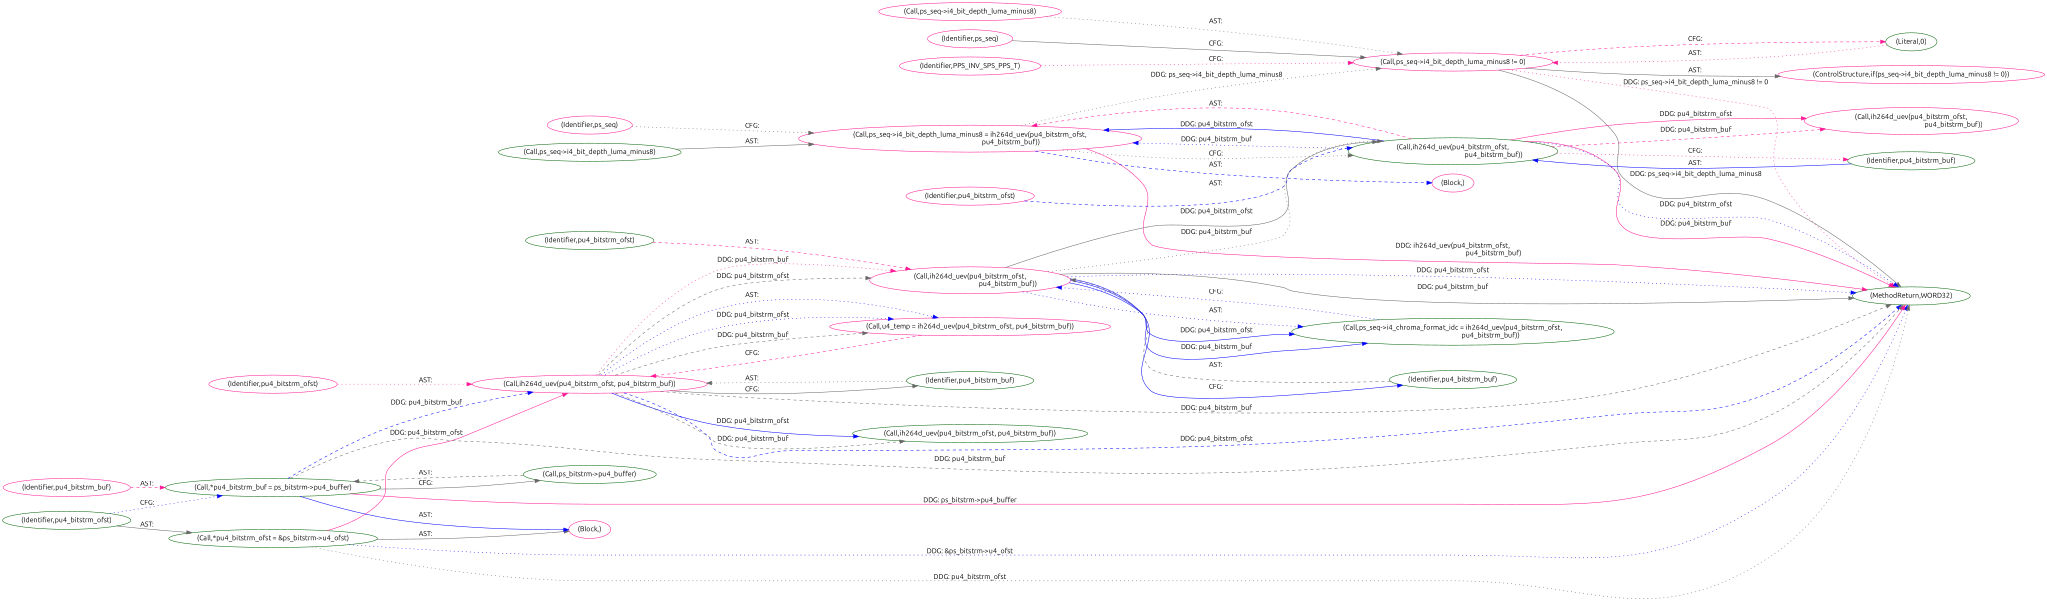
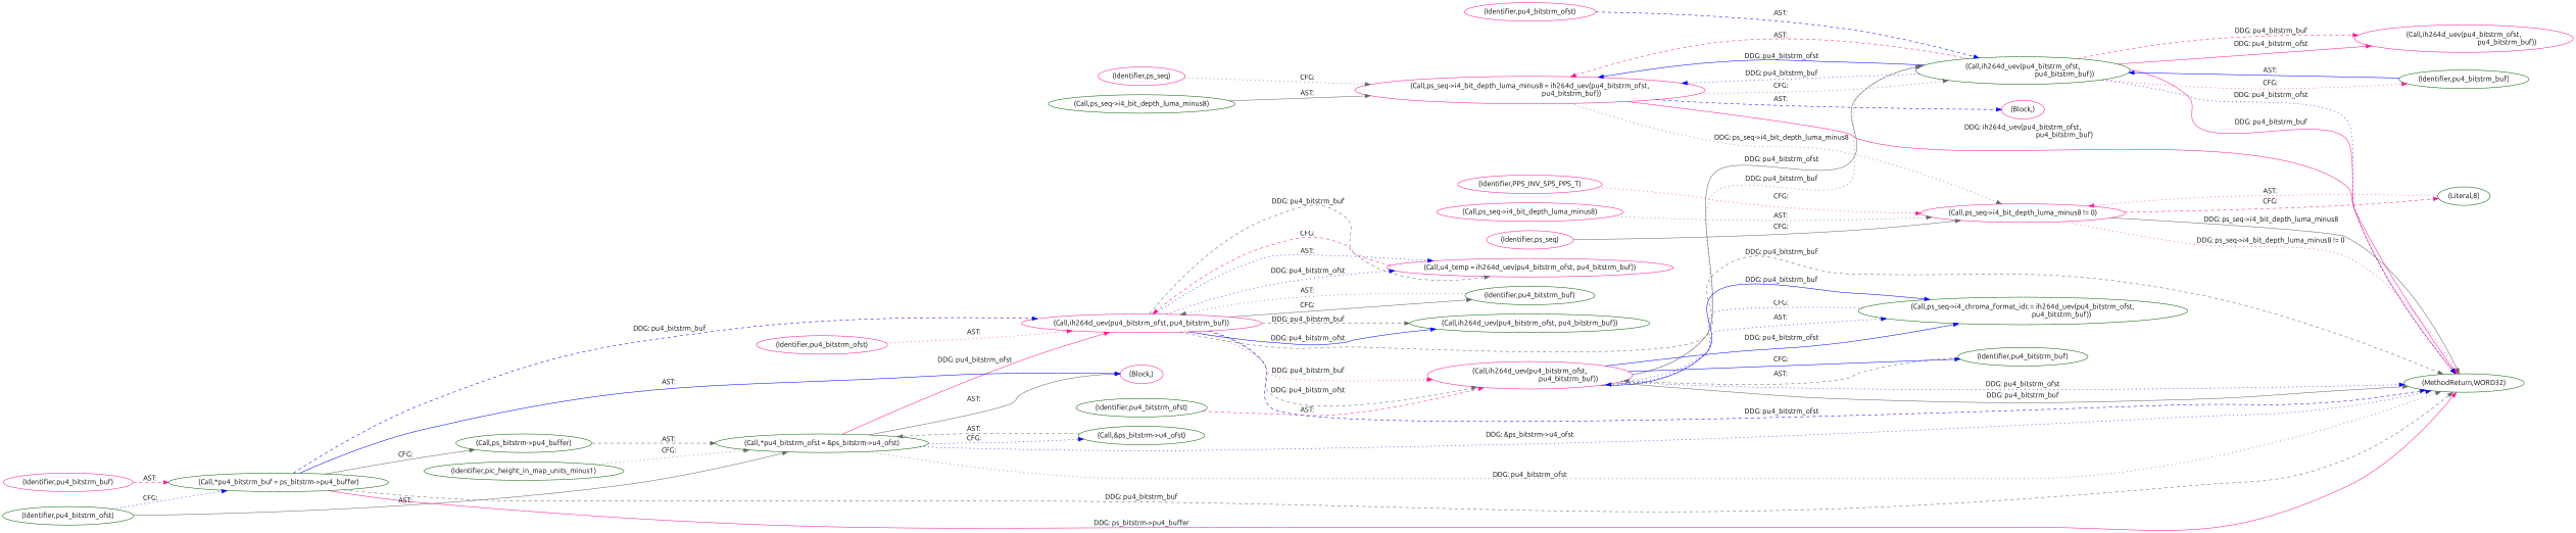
  digraph {
    fontname=Ubuntu
    rankdir=LR
    node [color=deeppink fontname=Ubuntu]
    edge [color=gray40 fontname=Ubuntu style=dotted]
    n1 [label="(Call,ps_seq->i4_bit_depth_luma_minus8 != 0)"]
    n2 [color=darkgreen label="(MethodReturn,WORD32)"]
-   n3 [color=darkgreen label="(Literal,0)"]
-   n4 [label="(ControlStructure,if(ps_seq->i4_bit_depth_luma_minus8 != 0))"]
+   n3 [color=darkgreen label="(Literal,8)"]
    n5 [label="(Call,ps_seq->i4_bit_depth_luma_minus8 = ih264d_uev(pu4_bitstrm_ofst,\n                                                      pu4_bitstrm_buf))"]
    n6 [color=darkgreen label="(Call,ih264d_uev(pu4_bitstrm_ofst,\n                                                      pu4_bitstrm_buf))"]
    n7 [label="(Block,)"]
    n8 [label="(Call,ih264d_uev(pu4_bitstrm_ofst,\n                                                        pu4_bitstrm_buf))"]
    n9 [color=darkgreen label="(Identifier,pu4_bitstrm_buf)"]
    n10 [label="(Call,ih264d_uev(pu4_bitstrm_ofst,\n                                                  pu4_bitstrm_buf))"]
    n11 [color=darkgreen label="(Call,ps_seq->i4_chroma_format_idc = ih264d_uev(pu4_bitstrm_ofst,\n                                                  pu4_bitstrm_buf))"]
    n12 [color=darkgreen label="(Identifier,pu4_bitstrm_buf)"]
    n13 [label="(Call,ih264d_uev(pu4_bitstrm_ofst, pu4_bitstrm_buf))"]
    n14 [label="(Call,u4_temp = ih264d_uev(pu4_bitstrm_ofst, pu4_bitstrm_buf))"]
    n15 [color=darkgreen label="(Identifier,pu4_bitstrm_buf)"]
    n16 [color=darkgreen label="(Call,ih264d_uev(pu4_bitstrm_ofst, pu4_bitstrm_buf))"]
    n17 [color=darkgreen label="(Call,*pu4_bitstrm_ofst = &ps_bitstrm->u4_ofst)"]
    n18 [label="(Block,)"]
+   n19 [color=darkgreen label="(Call,&ps_bitstrm->u4_ofst)"]
    n20 [color=darkgreen label="(Call,*pu4_bitstrm_buf = ps_bitstrm->pu4_buffer)"]
    n21 [color=darkgreen label="(Call,ps_bitstrm->pu4_buffer)"]
    n22 [color=darkgreen label="(Call,ps_seq->i4_bit_depth_luma_minus8)"]
    n23 [label="(Identifier,PPS_INV_SPS_PPS_T)"]
    n24 [label="(Identifier,pu4_bitstrm_buf)"]
    n25 [color=darkgreen label="(Identifier,pu4_bitstrm_ofst)"]
    n26 [color=darkgreen label="(Identifier,pu4_bitstrm_ofst)"]
+   n27 [color=darkgreen label="(Identifier,pic_height_in_map_units_minus1)"]
    n28 [label="(Call,ps_seq->i4_bit_depth_luma_minus8)"]
    n29 [label="(Identifier,pu4_bitstrm_ofst)"]
    n30 [label="(Identifier,ps_seq)"]
    n31 [label="(Identifier,ps_seq)"]
    n32 [label="(Identifier,pu4_bitstrm_ofst)"]
    n1 -> n2 [color=deeppink label="DDG: ps_seq->i4_bit_depth_luma_minus8 != 0"]
    n1 -> n2 [label="DDG: ps_seq->i4_bit_depth_luma_minus8" style=solid]
    n1 -> n3 [color=deeppink label="CFG: " style=dashed]
-   n1 -> n4 [label="AST: " style=solid]
    n3 -> n1 [color=deeppink label="AST: "]
    n5 -> n1 [label="DDG: ps_seq->i4_bit_depth_luma_minus8"]
    n5 -> n2 [color=deeppink label="DDG: ih264d_uev(pu4_bitstrm_ofst,\n                                                      pu4_bitstrm_buf)" style=solid]
    n5 -> n6 [label="CFG: "]
    n5 -> n7 [color=blue label="AST: " style=dashed]
    n6 -> n2 [color=deeppink label="DDG: pu4_bitstrm_buf" style=solid]
    n6 -> n2 [color=blue label="DDG: pu4_bitstrm_ofst"]
    n6 -> n5 [color=deeppink label="AST: " style=dashed]
    n6 -> n5 [color=blue label="DDG: pu4_bitstrm_ofst" style=solid]
    n6 -> n5 [color=blue label="DDG: pu4_bitstrm_buf"]
    n6 -> n8 [color=deeppink label="DDG: pu4_bitstrm_ofst" style=solid]
    n6 -> n8 [color=deeppink label="DDG: pu4_bitstrm_buf" style=dashed]
    n6 -> n9 [color=deeppink label="CFG: "]
    n9 -> n6 [color=blue label="AST: " style=solid]
    n10 -> n2 [color=blue label="DDG: pu4_bitstrm_ofst"]
    n10 -> n2 [label="DDG: pu4_bitstrm_buf" style=solid]
    n10 -> n6 [label="DDG: pu4_bitstrm_ofst" style=solid]
    n10 -> n6 [label="DDG: pu4_bitstrm_buf"]
    n10 -> n11 [color=blue label="AST: "]
    n10 -> n11 [color=blue label="DDG: pu4_bitstrm_ofst" style=solid]
    n10 -> n11 [color=blue label="DDG: pu4_bitstrm_buf" style=solid]
    n10 -> n12 [color=blue label="CFG: " style=solid]
    n11 -> n10 [color=blue label="CFG: "]
    n12 -> n10 [label="AST: " style=dashed]
    n13 -> n2 [label="DDG: pu4_bitstrm_buf" style=dashed]
    n13 -> n2 [color=blue label="DDG: pu4_bitstrm_ofst" style=dashed]
    n13 -> n10 [label="DDG: pu4_bitstrm_ofst" style=dashed]
    n13 -> n10 [color=deeppink label="DDG: pu4_bitstrm_buf"]
    n13 -> n14 [color=blue label="AST: "]
    n13 -> n14 [color=blue label="DDG: pu4_bitstrm_ofst"]
    n13 -> n14 [label="DDG: pu4_bitstrm_buf" style=dashed]
    n13 -> n15 [label="CFG: " style=solid]
    n13 -> n16 [color=blue label="DDG: pu4_bitstrm_ofst" style=solid]
    n13 -> n16 [label="DDG: pu4_bitstrm_buf" style=dashed]
    n14 -> n13 [color=deeppink label="CFG: " style=dashed]
    n15 -> n13 [label="AST: "]
    n17 -> n2 [color=blue label="DDG: &ps_bitstrm->u4_ofst"]
    n17 -> n2 [label="DDG: pu4_bitstrm_ofst"]
    n17 -> n13 [color=deeppink label="DDG: pu4_bitstrm_ofst" style=solid]
    n17 -> n18 [label="AST: " style=solid]
+   n17 -> n19 [color=blue label="CFG: "]
+   n19 -> n17 [label="AST: " style=dashed]
    n20 -> n2 [label="DDG: pu4_bitstrm_buf" style=dashed]
    n20 -> n2 [color=deeppink label="DDG: ps_bitstrm->pu4_buffer" style=solid]
    n20 -> n13 [color=blue label="DDG: pu4_bitstrm_buf" style=dashed]
    n20 -> n18 [color=blue label="AST: " style=solid]
    n20 -> n21 [label="CFG: " style=solid]
-   n21 -> n20 [label="AST: " style=dashed]
+   n21 -> n17 [label="AST: " style=dashed]
    n22 -> n5 [label="AST: " style=solid]
    n23 -> n1 [color=deeppink label="CFG: "]
    n24 -> n20 [color=deeppink label="AST: " style=dashed]
    n25 -> n10 [color=deeppink label="AST: " style=dashed]
    n26 -> n17 [label="AST: " style=solid]
    n26 -> n20 [color=blue label="CFG: "]
+   n27 -> n17 [label="CFG: "]
    n28 -> n1 [label="AST: "]
    n29 -> n13 [color=deeppink label="AST: "]
    n30 -> n5 [label="CFG: "]
    n31 -> n1 [label="CFG: " style=solid]
    n32 -> n6 [color=blue label="AST: " style=dashed]
  }
